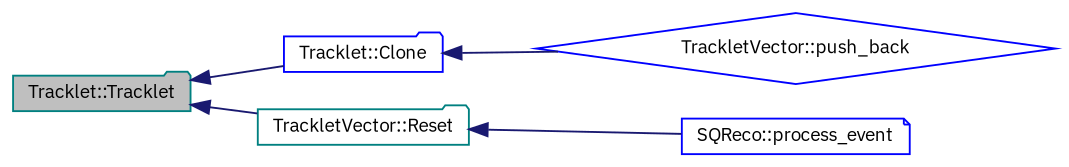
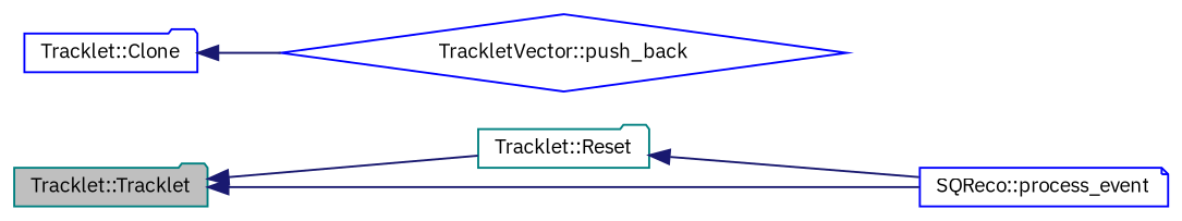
  digraph {
    fontname="IBM Plex Sans"
    rankdir=LR
    node [color=blue fontname="IBM Plex Sans" fontsize=10 shape=folder]
    edge [color=midnightblue dir=back fontname="IBM Plex Sans" fontsize=10 labelfontname=FreeSans labelfontsize=10 style=solid]
    n1 [color=teal fillcolor=grey75 fontcolor=black height=0.2 label="Tracklet::Tracklet" style=filled width=0.4]
    n2 [height=0.2 label="Tracklet::Clone" width=0.4]
-   n3 [color=teal height=0.2 label="TrackletVector::Reset" width=0.4]
+   n3 [color=teal height=0.2 label="Tracklet::Reset" width=0.4]
    n4 [height=0.2 label="TrackletVector::push_back" shape=diamond width=0.4]
    n5 [height=0.2 label="SQReco::process_event" shape=note width=0.4]
-   n1 -> n2
+   n1 -> n5
    n1 -> n3
    n2 -> n4
    n3 -> n5
  }
